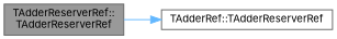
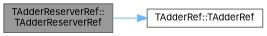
  digraph {
    rankdir=LR
    fontname=Inter
    node [fontname=Inter fontsize=10 shape=box style=filled]
    n1 [color=gray40 fillcolor=grey60 fontcolor=black height=0.2 label="TAdderReserverRef::\lTAdderReserverRef" width=0.4]
-   n2 [color=grey40 fillcolor=white height=0.2 label="TAdderRef::TAdderReserverRef" width=0.4]
+   n2 [color=grey40 fillcolor=white height=0.2 label="TAdderRef::TAdderRef" width=0.4]
    n1 -> n2 [color=steelblue1 fontname=Inter fontsize=10 labelfontname=Helvetica labelfontsize=10 style=solid]
  }
